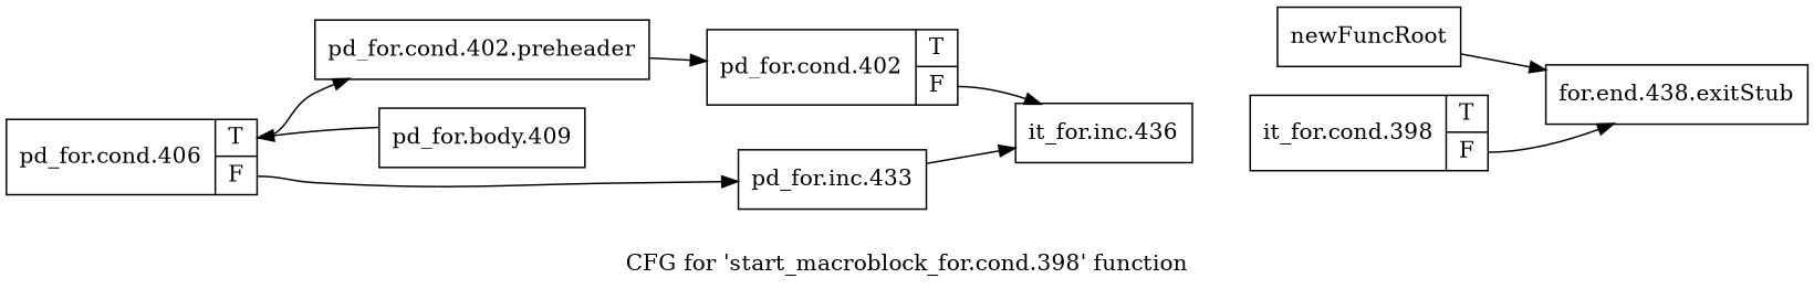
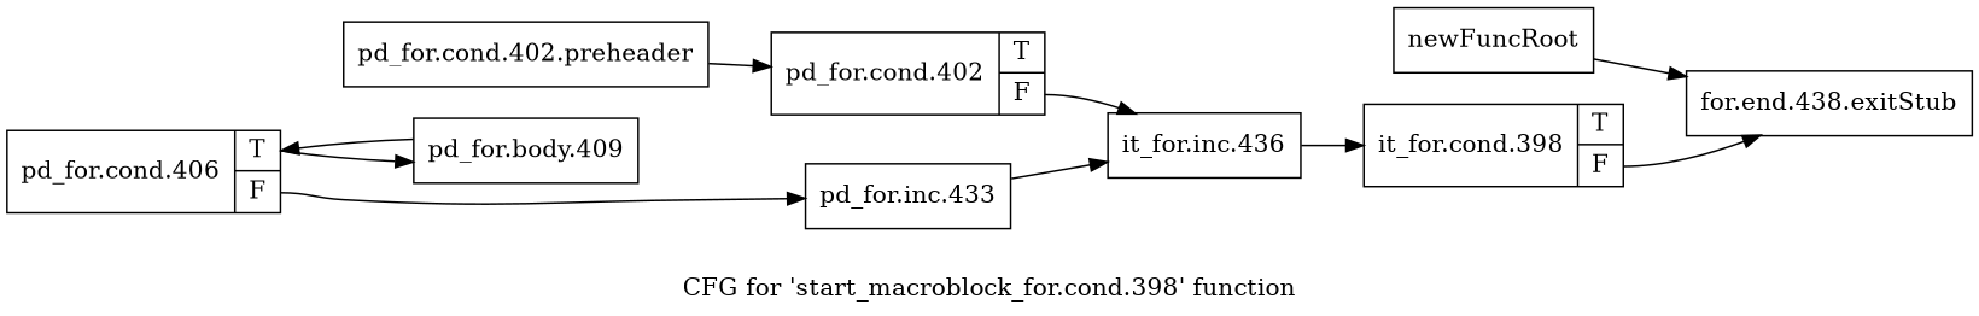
  digraph {
    label="CFG for 'start_macroblock_for.cond.398' function"
    rankdir=LR
    node [shape=record]
    n1 [label="{newFuncRoot}"]
    n2 [label="{for.end.438.exitStub}"]
    n3 [label="{it_for.cond.398|{<s0>T|<s1>F}}"]
    n4 [label="{pd_for.cond.402.preheader}"]
    n5 [label="{pd_for.cond.402|{<s0>T|<s1>F}}"]
    n6 [label="{it_for.inc.436}"]
    n7 [label="{pd_for.cond.406|{<s0>T|<s1>F}}"]
    n8 [label="{pd_for.body.409}"]
    n9 [label="{pd_for.inc.433}"]
    n1 -> n2
    n3 -> n2 [tailport=s1]
    n4 -> n5
    n5 -> n6 [tailport=s1]
-   n7 -> n4 [tailport=s0]
+   n6 -> n3
+   n7 -> n8 [tailport=s0]
    n7 -> n9 [tailport=s1]
    n8 -> n7
    n9 -> n6
  }
